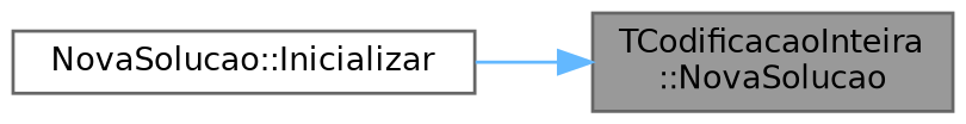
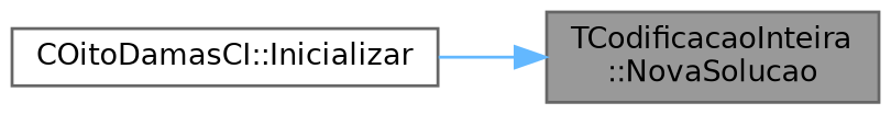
  digraph {
    rankdir=RL
    node [fontname=Helvetica fontsize=10 shape=box style=filled]
    n1 [color=gray40 fillcolor=grey60 fontcolor=black height=0.2 label="TCodificacaoInteira\l::NovaSolucao" width=0.4]
-   n2 [color=grey40 fillcolor=white height=0.2 label="NovaSolucao::Inicializar" width=0.4]
+   n2 [color=grey40 fillcolor=white height=0.2 label="COitoDamasCI::Inicializar" width=0.4]
    n1 -> n2 [color=steelblue1 dir=back fontname=Helvetica fontsize=10 labelfontname=Helvetica labelfontsize=10 style=solid]
  }
